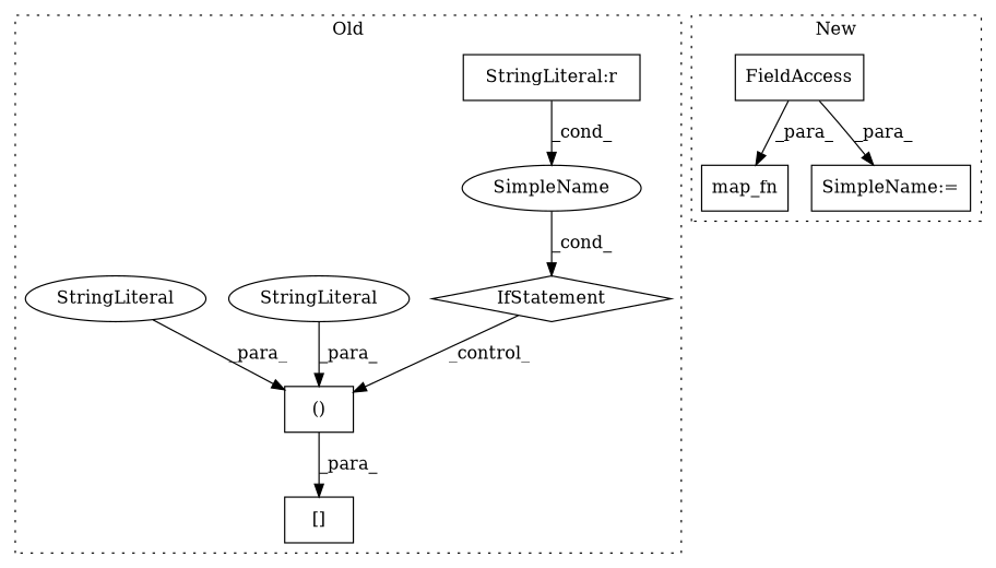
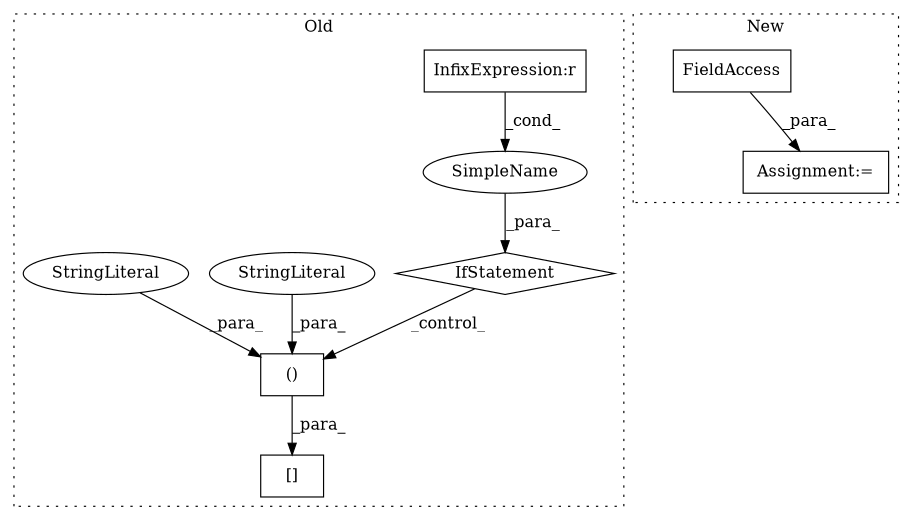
  digraph {
    node [a=45 l=16 shape=box]
    n1 [a=25 l=3 label=IfStatement s=2224 shape=diamond]
-   n2 [a=27 l=4 label="StringLiteral:r" s=2218]
+   n2 [a=27 l=4 label="InfixExpression:r" s=2218]
    n3 [a=106 l=62 label="()" s=2259]
    n4 [a=2 l="12,2" label="[]" s="3073,3144"]
    n5 [a=42 label=SimpleName shape=ellipse l=""]
    n6 [label=StringLiteral s=2276 shape=ellipse]
    n7 [label=StringLiteral s=2305 shape=ellipse]
-   n8 [a=32 l="7,2" label=map_fn s="3047,3204"]
-   n9 [a=7 l=2 label="SimpleName:=" s=3034]
+   n9 [a=7 l=2 label="Assignment:=" s=3034]
    n10 [a=22 l=21 label=FieldAccess s=3054]
    subgraph cluster_1 {
      label=Old
      style=dotted
      n1
      n2
      n3
      n4
      n5
      n6
      n7
    }
    subgraph cluster_2 {
      label=New
      style=dotted
-     n8
      n9
      n10
    }
    n1 -> n3 [label=_control_]
    n2 -> n5 [label=_cond_]
    n3 -> n4 [label=_para_]
-   n5 -> n1 [label=_cond_]
+   n5 -> n1 [label=_para_]
    n6 -> n3 [label=_para_]
    n7 -> n3 [label=_para_]
-   n10 -> n8 [label=_para_]
    n10 -> n9 [label=_para_]
  }
